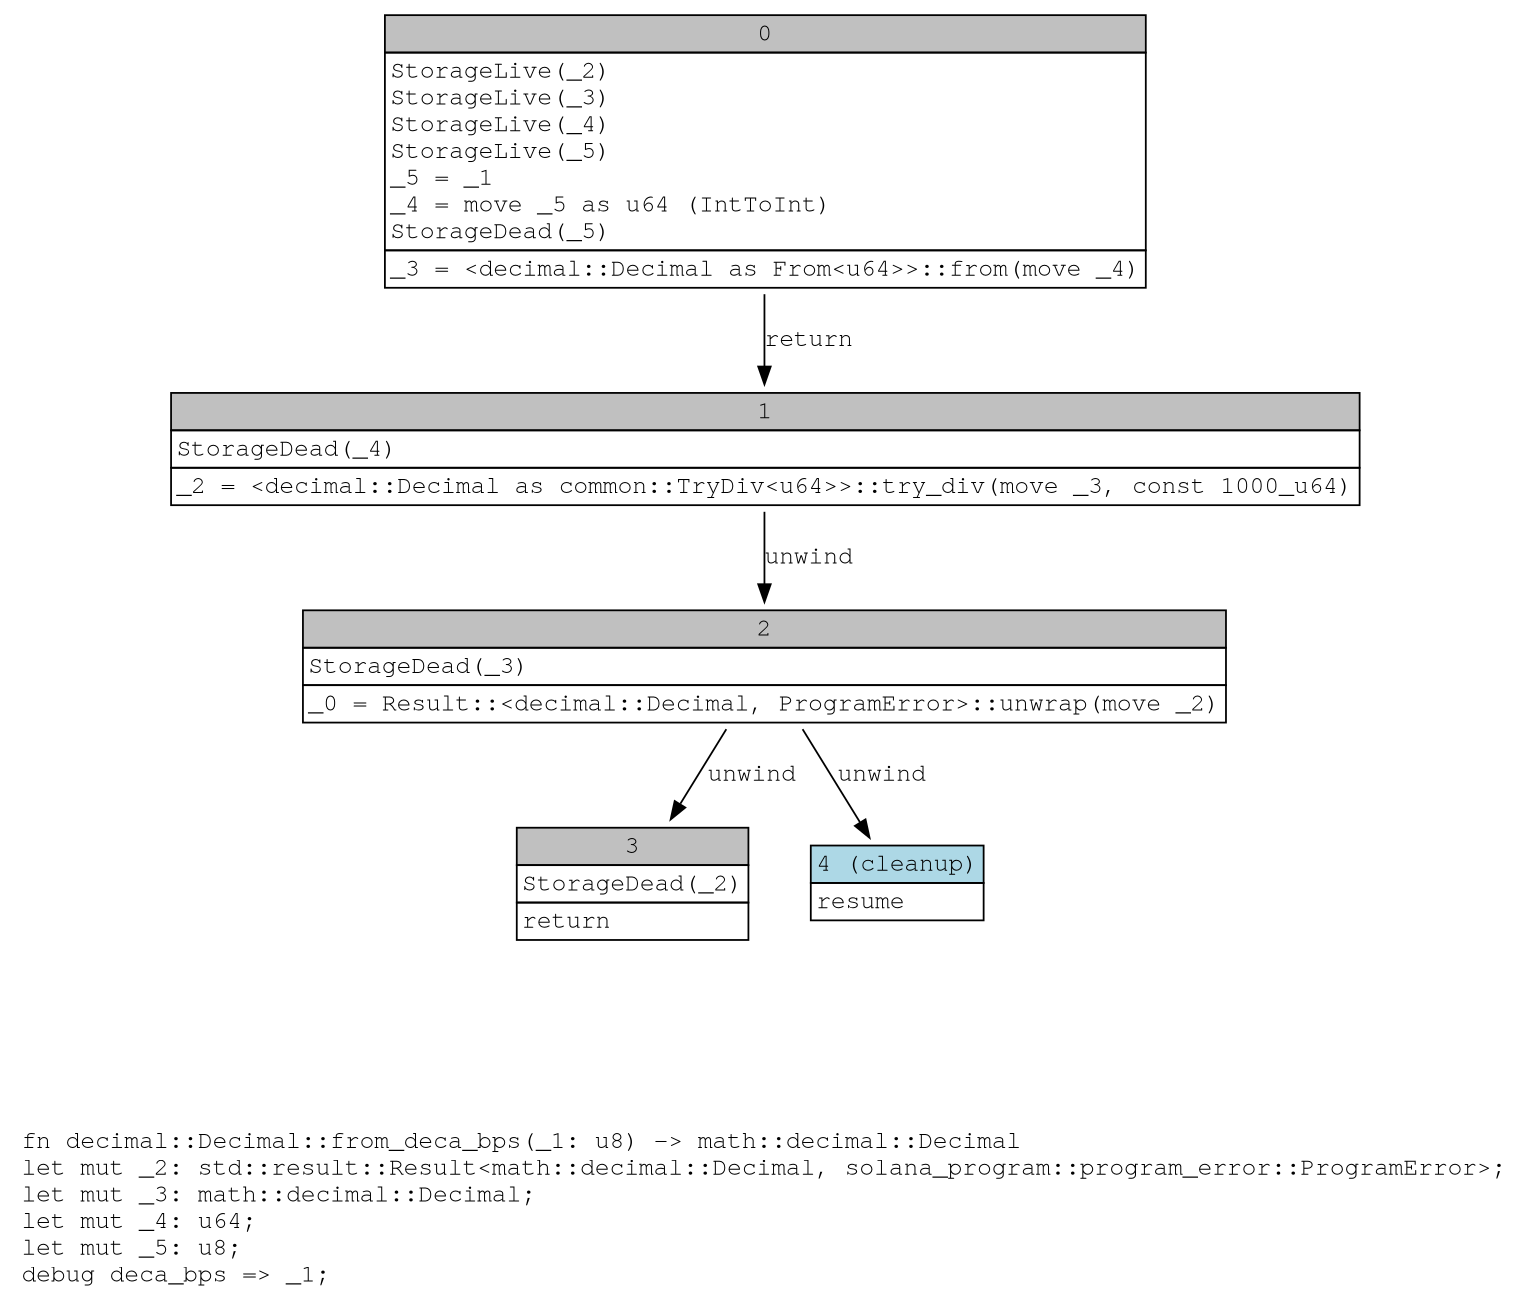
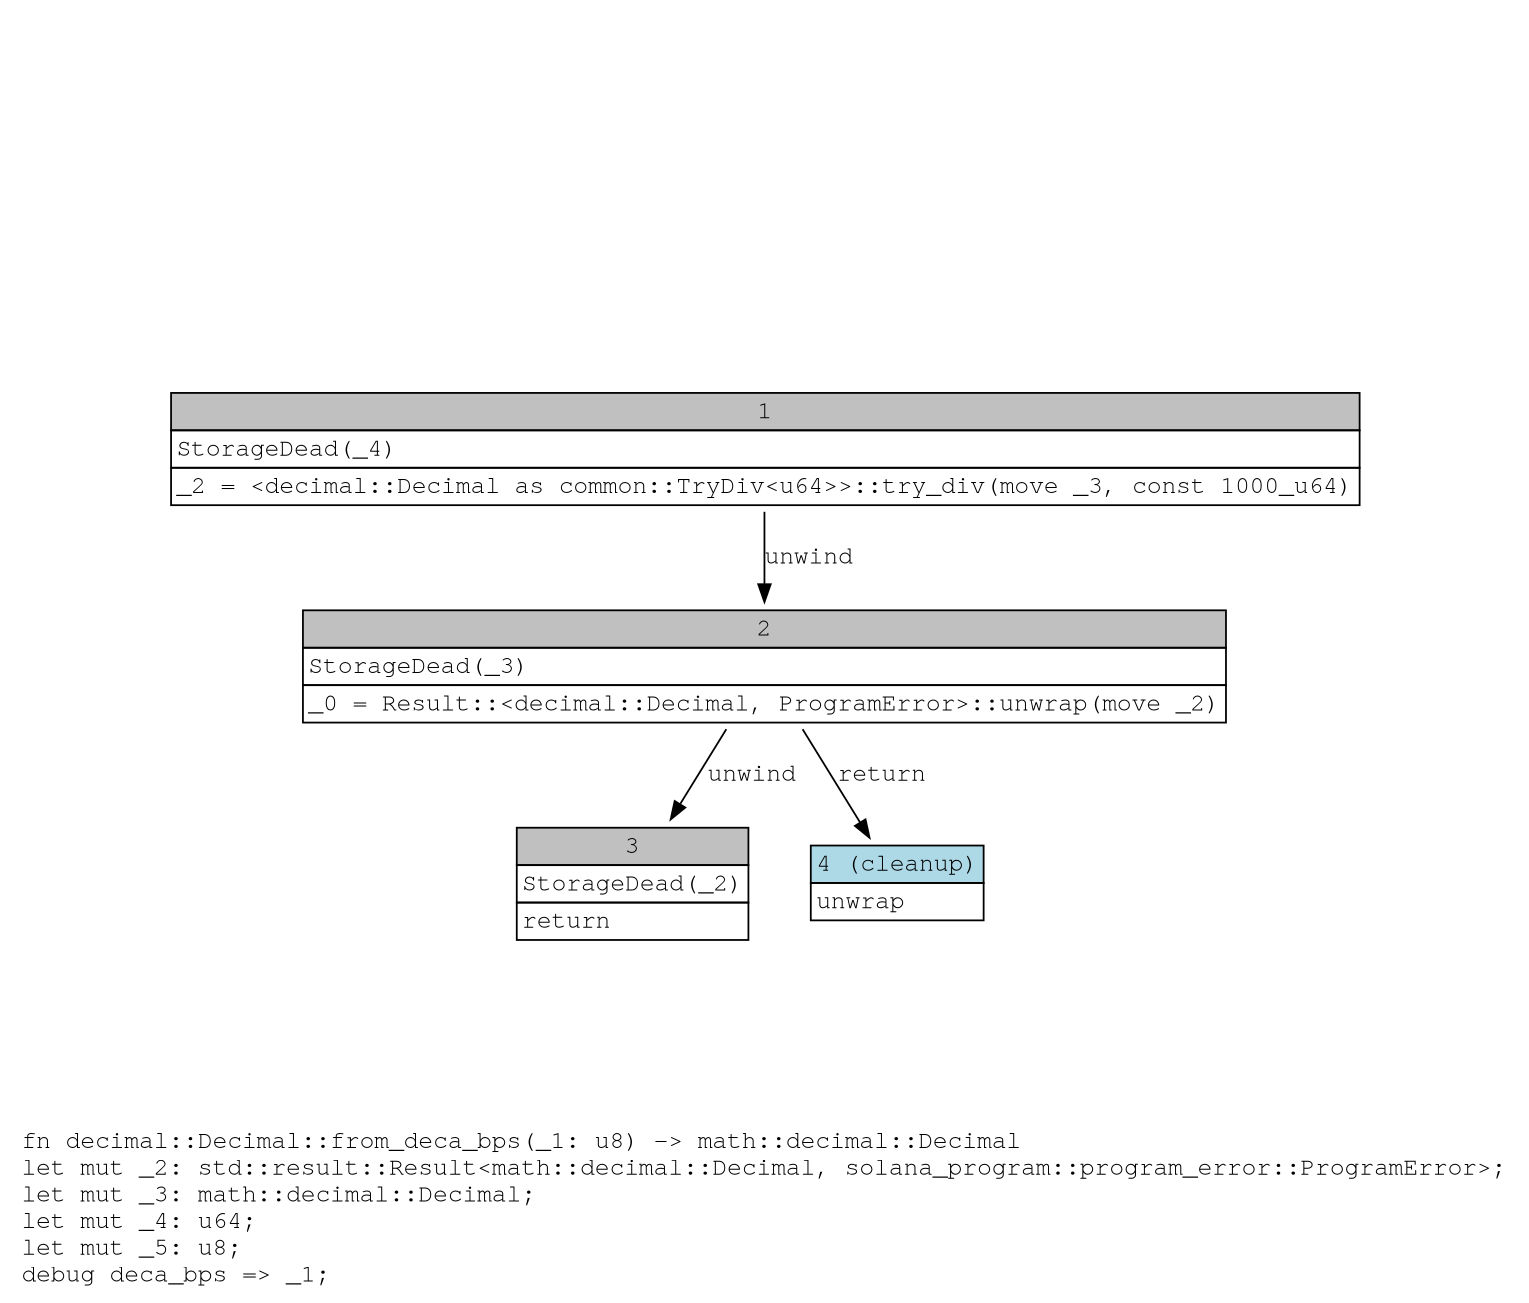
  digraph {
    fontname="Courier, monospace"
    label=<fn decimal::Decimal::from_deca_bps(_1: u8) -&gt; math::decimal::Decimal<br align="left"/>let mut _2: std::result::Result&lt;math::decimal::Decimal, solana_program::program_error::ProgramError&gt;;<br align="left"/>let mut _3: math::decimal::Decimal;<br align="left"/>let mut _4: u64;<br align="left"/>let mut _5: u8;<br align="left"/>debug deca_bps =&gt; _1;<br align="left"/>>
    node [fontname="Courier, monospace" shape=none]
    edge [fontname="Courier, monospace"]
-   n1 [label=<<table border="0" cellborder="1" cellspacing="0"><tr><td bgcolor="gray" align="center" colspan="1">0</td></tr><tr><td align="left" balign="left">StorageLive(_2)<br/>StorageLive(_3)<br/>StorageLive(_4)<br/>StorageLive(_5)<br/>_5 = _1<br/>_4 = move _5 as u64 (IntToInt)<br/>StorageDead(_5)<br/></td></tr><tr><td align="left">_3 = &lt;decimal::Decimal as From&lt;u64&gt;&gt;::from(move _4)</td></tr></table>>]
    n2 [label=<<table border="0" cellborder="1" cellspacing="0"><tr><td bgcolor="gray" align="center" colspan="1">1</td></tr><tr><td align="left" balign="left">StorageDead(_4)<br/></td></tr><tr><td align="left">_2 = &lt;decimal::Decimal as common::TryDiv&lt;u64&gt;&gt;::try_div(move _3, const 1000_u64)</td></tr></table>>]
    n3 [label=<<table border="0" cellborder="1" cellspacing="0"><tr><td bgcolor="gray" align="center" colspan="1">2</td></tr><tr><td align="left" balign="left">StorageDead(_3)<br/></td></tr><tr><td align="left">_0 = Result::&lt;decimal::Decimal, ProgramError&gt;::unwrap(move _2)</td></tr></table>>]
    n4 [label=<<table border="0" cellborder="1" cellspacing="0"><tr><td bgcolor="gray" align="center" colspan="1">3</td></tr><tr><td align="left" balign="left">StorageDead(_2)<br/></td></tr><tr><td align="left">return</td></tr></table>>]
-   n5 [label=<<table border="0" cellborder="1" cellspacing="0"><tr><td bgcolor="lightblue" align="center" colspan="1">4 (cleanup)</td></tr><tr><td align="left">resume</td></tr></table>>]
-   n1 -> n2 [label=return]
+   n5 [label=<<table border="0" cellborder="1" cellspacing="0"><tr><td bgcolor="lightblue" align="center" colspan="1">4 (cleanup)</td></tr><tr><td align="left">unwrap</td></tr></table>>]
    n2 -> n3 [label=unwind]
    n3 -> n4 [label=unwind]
-   n3 -> n5 [label=unwind]
+   n3 -> n5 [label=return]
  }
